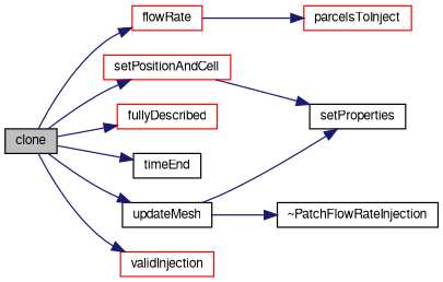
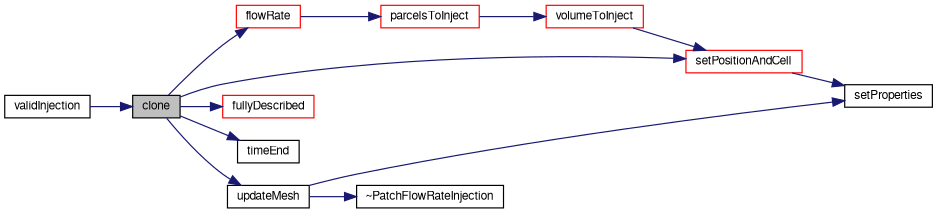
  digraph {
    rankdir=LR
    node [color=black fontname=FreeSans fontsize=10 shape=record]
    edge [color=midnightblue fontname=FreeSans fontsize=10 labelfontname=FreeSans labelfontsize=10 style=solid]
    n1 [fillcolor=grey75 fontcolor=black height=0.2 label=clone style=filled width=0.4]
    n2 [color=red height=0.2 label=flowRate width=0.4]
    n3 [color=red height=0.2 label=setPositionAndCell width=0.4]
    n4 [color=red height=0.2 label=fullyDescribed width=0.4]
    n5 [height=0.2 label=timeEnd width=0.4]
    n6 [height=0.2 label=updateMesh width=0.4]
-   n7 [color=red height=0.2 label=validInjection width=0.4]
+   n7 [height=0.2 label=validInjection width=0.4]
    n8 [color=red height=0.2 label=parcelsToInject width=0.4]
+   n9 [color=red height=0.2 label=volumeToInject width=0.4]
    n10 [height=0.2 label=setProperties width=0.4]
    n11 [height=0.2 label="~PatchFlowRateInjection" width=0.4]
    n1 -> n2
    n1 -> n3
    n1 -> n4
    n1 -> n5
    n1 -> n6
-   n1 -> n7
+   n7 -> n1
    n2 -> n8
    n3 -> n10
    n6 -> n10
    n6 -> n11
+   n8 -> n9
+   n9 -> n3
  }
